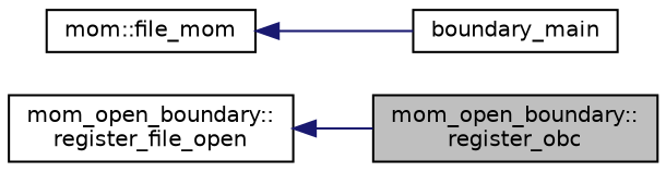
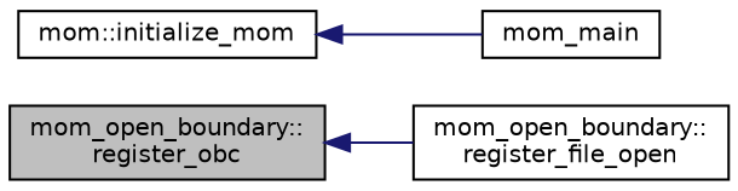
  digraph {
    rankdir=LR
    node [color=black fillcolor=white fontname=Helvetica fontsize=10 shape=record style=filled]
    edge [color=midnightblue dir=back fontname=Helvetica fontsize=10 labelfontname=Helvetica labelfontsize=10 style=solid]
    n1 [fillcolor=grey75 fontcolor=black height=0.2 label="mom_open_boundary::\lregister_obc" width=0.4]
    n2 [height=0.2 label="mom_open_boundary::\lregister_file_open" width=0.4]
-   n3 [height=0.2 label="mom::file_mom" width=0.4]
-   n4 [height=0.2 label=boundary_main width=0.4]
-   n2 -> n1
+   n3 [height=0.2 label="mom::initialize_mom" width=0.4]
+   n4 [height=0.2 label=mom_main width=0.4]
+   n1 -> n2
    n3 -> n4
  }
